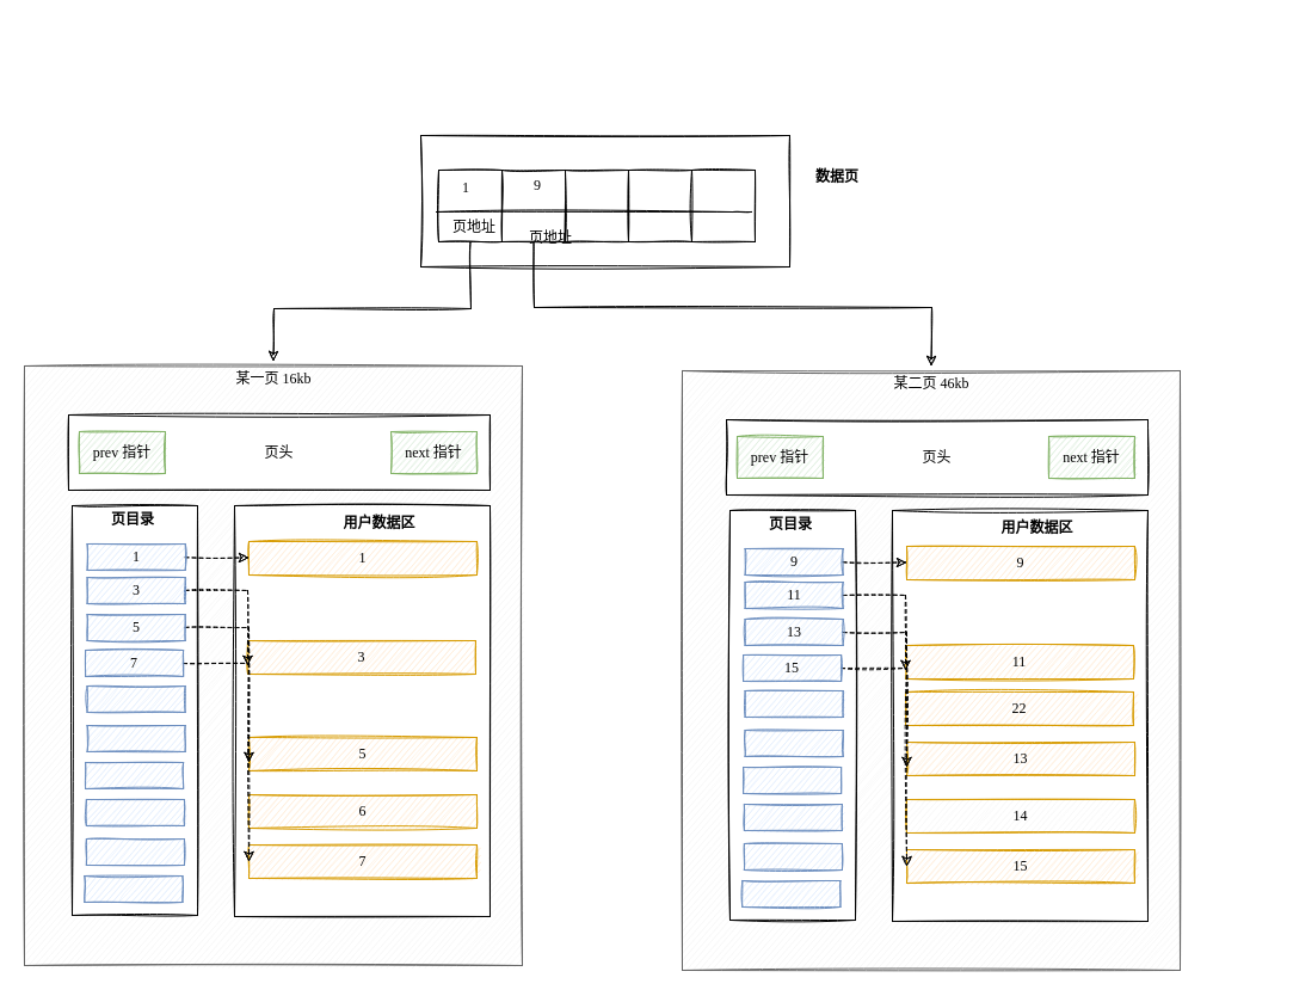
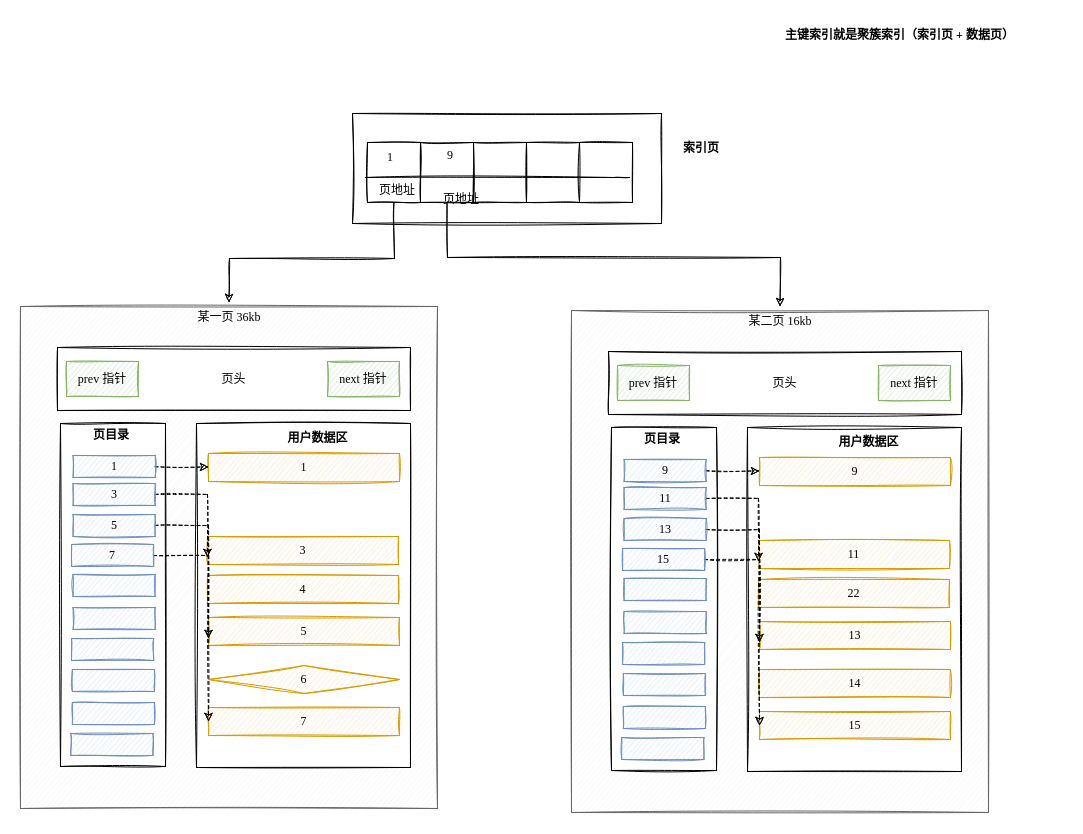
  <mxCell id="0" />
  <mxCell id="1" parent="0" />
  <mxCell id="2" value="" style="rounded=0;whiteSpace=wrap;html=1;sketch=1;fillColor=#f5f5f5;fontColor=#333333;strokeColor=#666666;shadow=0;" parent="1" vertex="1"><mxGeometry x="20" y="306" width="417" height="502" as="geometry" /></mxCell>
- <mxCell id="3" value="某一页 16kb" style="text;html=1;strokeColor=none;fillColor=none;align=center;verticalAlign=middle;whiteSpace=wrap;rounded=0;sketch=1;fontFamily=Times New Roman;" parent="1" vertex="1"><mxGeometry x="169.5" y="302" width="118" height="30" as="geometry" /></mxCell>
+ <mxCell id="3" value="某一页 36kb" style="text;html=1;strokeColor=none;fillColor=none;align=center;verticalAlign=middle;whiteSpace=wrap;rounded=0;sketch=1;fontFamily=Times New Roman;" parent="1" vertex="1"><mxGeometry x="169.5" y="302" width="118" height="30" as="geometry" /></mxCell>
  <mxCell id="4" value="页头" style="rounded=0;whiteSpace=wrap;html=1;sketch=1;fontFamily=Times New Roman;" parent="1" vertex="1"><mxGeometry x="57" y="347" width="353" height="63" as="geometry" /></mxCell>
  <mxCell id="5" value="prev 指针" style="rounded=0;whiteSpace=wrap;html=1;sketch=1;fontFamily=Times New Roman;fillColor=#d5e8d4;strokeColor=#82b366;" parent="1" vertex="1"><mxGeometry x="66" y="361" width="72" height="35" as="geometry" /></mxCell>
  <mxCell id="6" value="next 指针" style="rounded=0;whiteSpace=wrap;html=1;sketch=1;fontFamily=Times New Roman;fillColor=#d5e8d4;strokeColor=#82b366;" parent="1" vertex="1"><mxGeometry x="327" y="361" width="72" height="35" as="geometry" /></mxCell>
  <mxCell id="7" value="" style="rounded=0;whiteSpace=wrap;html=1;sketch=1;fontFamily=Times New Roman;" parent="1" vertex="1"><mxGeometry x="196" y="423" width="214" height="344" as="geometry" /></mxCell>
  <mxCell id="8" value="&lt;b&gt;用户数据区&lt;/b&gt;" style="text;html=1;strokeColor=none;fillColor=none;align=center;verticalAlign=middle;whiteSpace=wrap;rounded=0;sketch=1;fontFamily=Times New Roman;" parent="1" vertex="1"><mxGeometry x="268" y="423" width="99" height="30" as="geometry" /></mxCell>
  <mxCell id="9" value="1" style="rounded=0;whiteSpace=wrap;html=1;sketch=1;fontFamily=Times New Roman;fillColor=#ffe6cc;strokeColor=#d79b00;" parent="1" vertex="1"><mxGeometry x="208" y="453" width="191" height="28" as="geometry" /></mxCell>
  <mxCell id="10" value="3" style="rounded=0;whiteSpace=wrap;html=1;sketch=1;fontFamily=Times New Roman;fillColor=#ffe6cc;strokeColor=#d79b00;" parent="1" vertex="1"><mxGeometry x="207" y="536" width="191" height="28" as="geometry" /></mxCell>
  <mxCell id="11" value="7" style="rounded=0;whiteSpace=wrap;html=1;sketch=1;fontFamily=Times New Roman;fillColor=#ffe6cc;strokeColor=#d79b00;" parent="1" vertex="1"><mxGeometry x="208" y="707" width="191" height="28" as="geometry" /></mxCell>
- <mxCell id="12" value="6" style="rounded=0;whiteSpace=wrap;html=1;sketch=1;fontFamily=Times New Roman;fillColor=#ffe6cc;strokeColor=#d79b00;" parent="1" vertex="1"><mxGeometry x="208" y="665" width="191" height="28" as="geometry" /></mxCell>
+ <mxCell id="12" value="6" style="rhombus;whiteSpace=wrap;html=1;sketch=1;fontFamily=Times New Roman;fillColor=#ffe6cc;strokeColor=#d79b00;" parent="1" vertex="1"><mxGeometry x="208" y="665" width="191" height="28" as="geometry" /></mxCell>
  <mxCell id="13" value="5" style="rounded=0;whiteSpace=wrap;html=1;sketch=1;fontFamily=Times New Roman;fillColor=#ffe6cc;strokeColor=#d79b00;" parent="1" vertex="1"><mxGeometry x="208" y="617" width="191" height="28" as="geometry" /></mxCell>
+ <mxCell id="14" value="4" style="rounded=0;whiteSpace=wrap;html=1;sketch=1;fontFamily=Times New Roman;fillColor=#ffe6cc;strokeColor=#d79b00;" parent="1" vertex="1"><mxGeometry x="207" y="575" width="191" height="28" as="geometry" /></mxCell>
  <mxCell id="15" value="" style="rounded=0;whiteSpace=wrap;html=1;sketch=1;fontFamily=Times New Roman;" parent="1" vertex="1"><mxGeometry x="60" y="423" width="105" height="343" as="geometry" /></mxCell>
  <mxCell id="16" style="edgeStyle=none;html=1;fontFamily=Times New Roman;dashed=1;sketch=1;" parent="1" source="17" target="9" edge="1"><mxGeometry relative="1" as="geometry" /></mxCell>
  <mxCell id="17" value="1" style="rounded=0;whiteSpace=wrap;html=1;sketch=1;fontFamily=Times New Roman;fillColor=#dae8fc;strokeColor=#6c8ebf;" parent="1" vertex="1"><mxGeometry x="72.63" y="455" width="82" height="22" as="geometry" /></mxCell>
  <mxCell id="18" style="edgeStyle=none;rounded=0;html=1;entryX=0;entryY=0.75;entryDx=0;entryDy=0;dashed=1;fontFamily=Times New Roman;sketch=1;" parent="1" source="19" target="10" edge="1"><mxGeometry relative="1" as="geometry"><Array as="points"><mxPoint x="207" y="494" /></Array></mxGeometry></mxCell>
  <mxCell id="19" value="3" style="rounded=0;whiteSpace=wrap;html=1;sketch=1;fontFamily=Times New Roman;fillColor=#dae8fc;strokeColor=#6c8ebf;" parent="1" vertex="1"><mxGeometry x="72.63" y="483" width="82" height="22" as="geometry" /></mxCell>
  <mxCell id="20" style="edgeStyle=none;rounded=0;html=1;entryX=0;entryY=0.75;entryDx=0;entryDy=0;dashed=1;fontFamily=Times New Roman;sketch=1;" parent="1" source="21" target="13" edge="1"><mxGeometry relative="1" as="geometry"><Array as="points"><mxPoint x="208" y="525" /></Array></mxGeometry></mxCell>
  <mxCell id="21" value="5" style="rounded=0;whiteSpace=wrap;html=1;sketch=1;fontFamily=Times New Roman;fillColor=#dae8fc;strokeColor=#6c8ebf;" parent="1" vertex="1"><mxGeometry x="72.63" y="514" width="82" height="22" as="geometry" /></mxCell>
  <mxCell id="22" style="edgeStyle=none;rounded=0;html=1;entryX=0;entryY=0.5;entryDx=0;entryDy=0;dashed=1;fontFamily=Times New Roman;sketch=1;" parent="1" source="23" target="11" edge="1"><mxGeometry relative="1" as="geometry"><Array as="points"><mxPoint x="208" y="555" /></Array></mxGeometry></mxCell>
  <mxCell id="23" value="7" style="rounded=0;whiteSpace=wrap;html=1;sketch=1;fontFamily=Times New Roman;fillColor=#dae8fc;strokeColor=#6c8ebf;" parent="1" vertex="1"><mxGeometry x="71.13" y="544" width="82" height="22" as="geometry" /></mxCell>
  <mxCell id="24" value="" style="rounded=0;whiteSpace=wrap;html=1;sketch=1;fontFamily=Times New Roman;fillColor=#dae8fc;strokeColor=#6c8ebf;" parent="1" vertex="1"><mxGeometry x="72.63" y="574" width="82" height="22" as="geometry" /></mxCell>
  <mxCell id="25" value="" style="rounded=0;whiteSpace=wrap;html=1;sketch=1;fontFamily=Times New Roman;fillColor=#dae8fc;strokeColor=#6c8ebf;" parent="1" vertex="1"><mxGeometry x="72.63" y="607" width="82" height="22" as="geometry" /></mxCell>
  <mxCell id="26" value="" style="rounded=0;whiteSpace=wrap;html=1;sketch=1;fontFamily=Times New Roman;fillColor=#dae8fc;strokeColor=#6c8ebf;" parent="1" vertex="1"><mxGeometry x="71.13" y="638" width="82" height="22" as="geometry" /></mxCell>
  <mxCell id="27" value="" style="rounded=0;whiteSpace=wrap;html=1;sketch=1;fontFamily=Times New Roman;fillColor=#dae8fc;strokeColor=#6c8ebf;" parent="1" vertex="1"><mxGeometry x="71.88" y="669" width="82" height="22" as="geometry" /></mxCell>
  <mxCell id="28" value="" style="rounded=0;whiteSpace=wrap;html=1;sketch=1;fontFamily=Times New Roman;fillColor=#dae8fc;strokeColor=#6c8ebf;" parent="1" vertex="1"><mxGeometry x="71.88" y="702" width="82" height="22" as="geometry" /></mxCell>
  <mxCell id="29" value="" style="rounded=0;whiteSpace=wrap;html=1;sketch=1;fontFamily=Times New Roman;fillColor=#dae8fc;strokeColor=#6c8ebf;" parent="1" vertex="1"><mxGeometry x="70.38" y="733" width="82" height="22" as="geometry" /></mxCell>
  <mxCell id="30" value="&lt;b&gt;页目录&lt;/b&gt;" style="text;html=1;strokeColor=none;fillColor=none;align=center;verticalAlign=middle;whiteSpace=wrap;rounded=0;sketch=1;fontFamily=Times New Roman;" parent="1" vertex="1"><mxGeometry x="81.38" y="420" width="60" height="30" as="geometry" /></mxCell>
  <mxCell id="31" value="" style="rounded=0;whiteSpace=wrap;html=1;sketch=1;fillColor=#f5f5f5;fontColor=#333333;strokeColor=#666666;shadow=0;" parent="1" vertex="1"><mxGeometry x="571" y="310" width="417" height="502" as="geometry" /></mxCell>
- <mxCell id="32" value="某二页 46kb" style="text;html=1;strokeColor=none;fillColor=none;align=center;verticalAlign=middle;whiteSpace=wrap;rounded=0;sketch=1;fontFamily=Times New Roman;" parent="1" vertex="1"><mxGeometry x="720.5" y="306" width="118" height="30" as="geometry" /></mxCell>
+ <mxCell id="32" value="某二页 16kb" style="text;html=1;strokeColor=none;fillColor=none;align=center;verticalAlign=middle;whiteSpace=wrap;rounded=0;sketch=1;fontFamily=Times New Roman;" parent="1" vertex="1"><mxGeometry x="720.5" y="306" width="118" height="30" as="geometry" /></mxCell>
  <mxCell id="33" value="页头" style="rounded=0;whiteSpace=wrap;html=1;sketch=1;fontFamily=Times New Roman;" parent="1" vertex="1"><mxGeometry x="608" y="351" width="353" height="63" as="geometry" /></mxCell>
  <mxCell id="34" value="prev 指针" style="rounded=0;whiteSpace=wrap;html=1;sketch=1;fontFamily=Times New Roman;fillColor=#d5e8d4;strokeColor=#82b366;" parent="1" vertex="1"><mxGeometry x="617" y="365" width="72" height="35" as="geometry" /></mxCell>
  <mxCell id="35" value="next 指针" style="rounded=0;whiteSpace=wrap;html=1;sketch=1;fontFamily=Times New Roman;fillColor=#d5e8d4;strokeColor=#82b366;" parent="1" vertex="1"><mxGeometry x="878" y="365" width="72" height="35" as="geometry" /></mxCell>
  <mxCell id="36" value="" style="rounded=0;whiteSpace=wrap;html=1;sketch=1;fontFamily=Times New Roman;" parent="1" vertex="1"><mxGeometry x="747" y="427" width="214" height="344" as="geometry" /></mxCell>
  <mxCell id="37" value="&lt;b&gt;用户数据区&lt;/b&gt;" style="text;html=1;strokeColor=none;fillColor=none;align=center;verticalAlign=middle;whiteSpace=wrap;rounded=0;sketch=1;fontFamily=Times New Roman;" parent="1" vertex="1"><mxGeometry x="819" y="427" width="99" height="30" as="geometry" /></mxCell>
  <mxCell id="38" value="9" style="rounded=0;whiteSpace=wrap;html=1;sketch=1;fontFamily=Times New Roman;fillColor=#ffe6cc;strokeColor=#d79b00;" parent="1" vertex="1"><mxGeometry x="759" y="457" width="191" height="28" as="geometry" /></mxCell>
  <mxCell id="39" value="11" style="rounded=0;whiteSpace=wrap;html=1;sketch=1;fontFamily=Times New Roman;fillColor=#ffe6cc;strokeColor=#d79b00;" parent="1" vertex="1"><mxGeometry x="758" y="540" width="191" height="28" as="geometry" /></mxCell>
  <mxCell id="40" value="15" style="rounded=0;whiteSpace=wrap;html=1;sketch=1;fontFamily=Times New Roman;fillColor=#ffe6cc;strokeColor=#d79b00;" parent="1" vertex="1"><mxGeometry x="759" y="711" width="191" height="28" as="geometry" /></mxCell>
- <mxCell id="41" value="14" style="rounded=0;whiteSpace=wrap;html=1;sketch=1;fontFamily=Times New Roman;fillColor=#f5f5f5;strokeColor=#d79b00;" parent="1" vertex="1"><mxGeometry x="759" y="669" width="191" height="28" as="geometry" /></mxCell>
+ <mxCell id="41" value="14" style="rounded=0;whiteSpace=wrap;html=1;sketch=1;fontFamily=Times New Roman;fillColor=#ffe6cc;strokeColor=#d79b00;" parent="1" vertex="1"><mxGeometry x="759" y="669" width="191" height="28" as="geometry" /></mxCell>
  <mxCell id="42" value="13" style="rounded=0;whiteSpace=wrap;html=1;sketch=1;fontFamily=Times New Roman;fillColor=#ffe6cc;strokeColor=#d79b00;" parent="1" vertex="1"><mxGeometry x="759" y="621" width="191" height="28" as="geometry" /></mxCell>
  <mxCell id="43" value="22" style="rounded=0;whiteSpace=wrap;html=1;sketch=1;fontFamily=Times New Roman;fillColor=#ffe6cc;strokeColor=#d79b00;" parent="1" vertex="1"><mxGeometry x="758" y="579" width="191" height="28" as="geometry" /></mxCell>
  <mxCell id="44" value="" style="rounded=0;whiteSpace=wrap;html=1;sketch=1;fontFamily=Times New Roman;" parent="1" vertex="1"><mxGeometry x="611" y="427" width="105" height="343" as="geometry" /></mxCell>
  <mxCell id="45" style="edgeStyle=none;html=1;fontFamily=Times New Roman;dashed=1;sketch=1;" parent="1" source="46" target="38" edge="1"><mxGeometry relative="1" as="geometry" /></mxCell>
  <mxCell id="46" value="9" style="rounded=0;whiteSpace=wrap;html=1;sketch=1;fontFamily=Times New Roman;fillColor=#dae8fc;strokeColor=#6c8ebf;" parent="1" vertex="1"><mxGeometry x="623.63" y="459" width="82" height="22" as="geometry" /></mxCell>
  <mxCell id="47" style="edgeStyle=none;rounded=0;html=1;entryX=0;entryY=0.75;entryDx=0;entryDy=0;dashed=1;fontFamily=Times New Roman;sketch=1;" parent="1" source="48" target="39" edge="1"><mxGeometry relative="1" as="geometry"><Array as="points"><mxPoint x="758" y="498" /></Array></mxGeometry></mxCell>
  <mxCell id="48" value="11" style="rounded=0;whiteSpace=wrap;html=1;sketch=1;fontFamily=Times New Roman;fillColor=#dae8fc;strokeColor=#6c8ebf;" parent="1" vertex="1"><mxGeometry x="623.63" y="487" width="82" height="22" as="geometry" /></mxCell>
  <mxCell id="49" style="edgeStyle=none;rounded=0;html=1;entryX=0;entryY=0.75;entryDx=0;entryDy=0;dashed=1;fontFamily=Times New Roman;sketch=1;" parent="1" source="50" target="42" edge="1"><mxGeometry relative="1" as="geometry"><Array as="points"><mxPoint x="759" y="529" /></Array></mxGeometry></mxCell>
  <mxCell id="50" value="13" style="rounded=0;whiteSpace=wrap;html=1;sketch=1;fontFamily=Times New Roman;fillColor=#dae8fc;strokeColor=#6c8ebf;" parent="1" vertex="1"><mxGeometry x="623.63" y="518" width="82" height="22" as="geometry" /></mxCell>
  <mxCell id="51" style="edgeStyle=none;rounded=0;html=1;entryX=0;entryY=0.5;entryDx=0;entryDy=0;dashed=1;fontFamily=Times New Roman;sketch=1;" parent="1" source="52" target="40" edge="1"><mxGeometry relative="1" as="geometry"><Array as="points"><mxPoint x="759" y="559" /></Array></mxGeometry></mxCell>
  <mxCell id="52" value="15" style="rounded=0;whiteSpace=wrap;html=1;sketch=1;fontFamily=Times New Roman;fillColor=#dae8fc;strokeColor=#6c8ebf;" parent="1" vertex="1"><mxGeometry x="622.13" y="548" width="82" height="22" as="geometry" /></mxCell>
  <mxCell id="53" value="" style="rounded=0;whiteSpace=wrap;html=1;sketch=1;fontFamily=Times New Roman;fillColor=#dae8fc;strokeColor=#6c8ebf;" parent="1" vertex="1"><mxGeometry x="623.63" y="578" width="82" height="22" as="geometry" /></mxCell>
  <mxCell id="54" value="" style="rounded=0;whiteSpace=wrap;html=1;sketch=1;fontFamily=Times New Roman;fillColor=#dae8fc;strokeColor=#6c8ebf;" parent="1" vertex="1"><mxGeometry x="623.63" y="611" width="82" height="22" as="geometry" /></mxCell>
  <mxCell id="55" value="" style="rounded=0;whiteSpace=wrap;html=1;sketch=1;fontFamily=Times New Roman;fillColor=#dae8fc;strokeColor=#6c8ebf;" parent="1" vertex="1"><mxGeometry x="622.13" y="642" width="82" height="22" as="geometry" /></mxCell>
  <mxCell id="56" value="" style="rounded=0;whiteSpace=wrap;html=1;sketch=1;fontFamily=Times New Roman;fillColor=#dae8fc;strokeColor=#6c8ebf;" parent="1" vertex="1"><mxGeometry x="622.88" y="673" width="82" height="22" as="geometry" /></mxCell>
  <mxCell id="57" value="" style="rounded=0;whiteSpace=wrap;html=1;sketch=1;fontFamily=Times New Roman;fillColor=#dae8fc;strokeColor=#6c8ebf;" parent="1" vertex="1"><mxGeometry x="622.88" y="706" width="82" height="22" as="geometry" /></mxCell>
  <mxCell id="58" value="" style="rounded=0;whiteSpace=wrap;html=1;sketch=1;fontFamily=Times New Roman;fillColor=#dae8fc;strokeColor=#6c8ebf;" parent="1" vertex="1"><mxGeometry x="621.38" y="737" width="82" height="22" as="geometry" /></mxCell>
  <mxCell id="59" value="&lt;b&gt;页目录&lt;/b&gt;" style="text;html=1;strokeColor=none;fillColor=none;align=center;verticalAlign=middle;whiteSpace=wrap;rounded=0;sketch=1;fontFamily=Times New Roman;" parent="1" vertex="1"><mxGeometry x="632.38" y="424" width="60" height="30" as="geometry" /></mxCell>
  <mxCell id="60" value="" style="rounded=0;whiteSpace=wrap;html=1;shadow=0;sketch=1;fontFamily=Times New Roman;" parent="1" vertex="1"><mxGeometry x="352" y="113" width="309" height="110" as="geometry" /></mxCell>
  <mxCell id="61" style="edgeStyle=none;rounded=0;html=1;exitX=0.5;exitY=1;exitDx=0;exitDy=0;entryX=0.5;entryY=0;entryDx=0;entryDy=0;fontFamily=Times New Roman;sketch=1;" parent="1" source="62" target="3" edge="1"><mxGeometry relative="1" as="geometry"><Array as="points"><mxPoint x="394" y="258" /><mxPoint x="229" y="258" /></Array></mxGeometry></mxCell>
  <mxCell id="62" value="" style="rounded=0;whiteSpace=wrap;html=1;shadow=0;sketch=1;fontFamily=Times New Roman;" parent="1" vertex="1"><mxGeometry x="367" y="142" width="53" height="60" as="geometry" /></mxCell>
  <mxCell id="63" style="edgeStyle=none;rounded=0;html=1;exitX=0.5;exitY=1;exitDx=0;exitDy=0;entryX=0.5;entryY=0;entryDx=0;entryDy=0;fontFamily=Times New Roman;sketch=1;" parent="1" source="64" target="32" edge="1"><mxGeometry relative="1" as="geometry"><Array as="points"><mxPoint x="447" y="257" /><mxPoint x="780" y="257" /></Array></mxGeometry></mxCell>
  <mxCell id="64" value="" style="rounded=0;whiteSpace=wrap;html=1;shadow=0;sketch=1;fontFamily=Times New Roman;" parent="1" vertex="1"><mxGeometry x="420" y="142" width="53" height="60" as="geometry" /></mxCell>
  <mxCell id="65" value="" style="rounded=0;whiteSpace=wrap;html=1;shadow=0;sketch=1;fontFamily=Times New Roman;" parent="1" vertex="1"><mxGeometry x="473" y="142" width="53" height="60" as="geometry" /></mxCell>
  <mxCell id="66" value="" style="rounded=0;whiteSpace=wrap;html=1;shadow=0;sketch=1;fontFamily=Times New Roman;" parent="1" vertex="1"><mxGeometry x="526" y="142" width="53" height="60" as="geometry" /></mxCell>
  <mxCell id="67" value="" style="rounded=0;whiteSpace=wrap;html=1;shadow=0;sketch=1;fontFamily=Times New Roman;" parent="1" vertex="1"><mxGeometry x="579" y="142" width="53" height="60" as="geometry" /></mxCell>
- <mxCell id="68" value="&lt;b&gt;数据页&lt;/b&gt;" style="text;html=1;strokeColor=none;fillColor=none;align=center;verticalAlign=middle;whiteSpace=wrap;rounded=0;shadow=0;sketch=1;fontFamily=Times New Roman;" vertex="1" parent="1"><mxGeometry x="671" y="133" width="60" height="30" as="geometry" /></mxCell>
+ <mxCell id="68" value="&lt;b&gt;索引页&lt;/b&gt;" style="text;html=1;strokeColor=none;fillColor=none;align=center;verticalAlign=middle;whiteSpace=wrap;rounded=0;shadow=0;sketch=1;fontFamily=Times New Roman;" vertex="1" parent="1"><mxGeometry x="671" y="133" width="60" height="30" as="geometry" /></mxCell>
  <mxCell id="69" value="" style="endArrow=none;html=1;rounded=0;sketch=1;fontFamily=Times New Roman;" edge="1" parent="1"><mxGeometry width="50" height="50" relative="1" as="geometry"><mxPoint x="365" y="177" as="sourcePoint" /><mxPoint x="629" y="177" as="targetPoint" /><Array as="points"><mxPoint x="613" y="177" /></Array></mxGeometry></mxCell>
  <mxCell id="70" value="1" style="text;html=1;strokeColor=none;fillColor=none;align=center;verticalAlign=middle;whiteSpace=wrap;rounded=0;shadow=0;sketch=1;fontFamily=Times New Roman;" vertex="1" parent="1"><mxGeometry x="360" y="142" width="60" height="30" as="geometry" /></mxCell>
  <mxCell id="71" value="9" style="text;html=1;strokeColor=none;fillColor=none;align=center;verticalAlign=middle;whiteSpace=wrap;rounded=0;shadow=0;sketch=1;fontFamily=Times New Roman;" vertex="1" parent="1"><mxGeometry x="420" y="140" width="60" height="30" as="geometry" /></mxCell>
  <mxCell id="72" value="页地址" style="text;html=1;strokeColor=none;fillColor=none;align=center;verticalAlign=middle;whiteSpace=wrap;rounded=0;shadow=0;sketch=1;fontFamily=Times New Roman;" vertex="1" parent="1"><mxGeometry x="367" y="175" width="60" height="30" as="geometry" /></mxCell>
  <mxCell id="73" value="页地址" style="text;html=1;strokeColor=none;fillColor=none;align=center;verticalAlign=middle;whiteSpace=wrap;rounded=0;shadow=0;sketch=1;fontFamily=Times New Roman;" vertex="1" parent="1"><mxGeometry x="431" y="184" width="60" height="30" as="geometry" /></mxCell>
+ <mxCell id="74" value="&lt;b&gt;主键索引就是聚簇索引（索引页 + 数据页）&lt;/b&gt;" style="text;html=1;strokeColor=none;fillColor=none;align=center;verticalAlign=middle;whiteSpace=wrap;rounded=0;shadow=0;sketch=1;fontFamily=Times New Roman;" vertex="1" parent="1"><mxGeometry x="738" y="20" width="322.5" height="30" as="geometry" /></mxCell>
